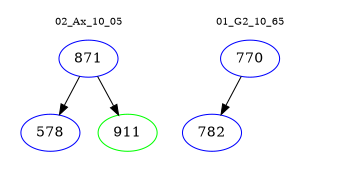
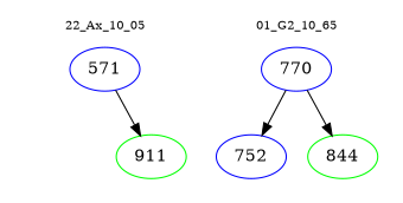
  digraph {
    node [color=blue]
    edge [color=black]
-   n1 [label=871]
-   n2 [label=578]
+   n1 [label=571]
    n3 [color=green label=911]
    n4 [label=770]
-   n5 [label=782]
+   n5 [label=752]
+   n6 [color=green label=844]
    subgraph cluster_1 {
      color=white
      fontsize=10
-     label="02_Ax_10_05"
+     label="22_Ax_10_05"
      n1
-     n2
      n3
    }
    subgraph cluster_2 {
      color=white
      fontsize=10
      label="01_G2_10_65"
      n4
      n5
+     n6
    }
-   n1 -> n2
    n1 -> n3
    n4 -> n5
+   n4 -> n6
  }
